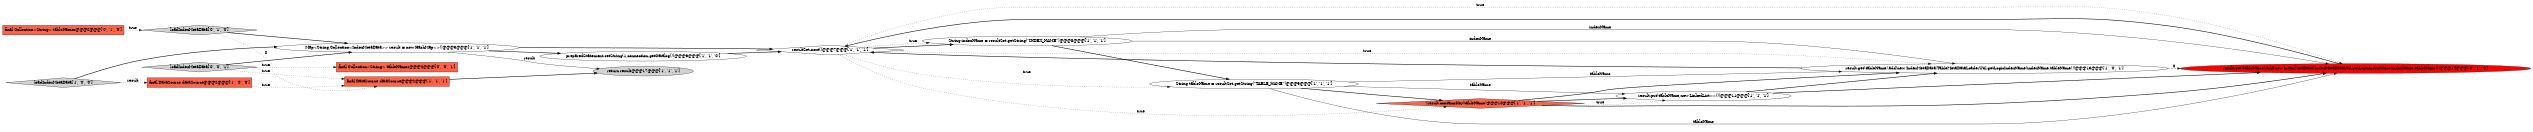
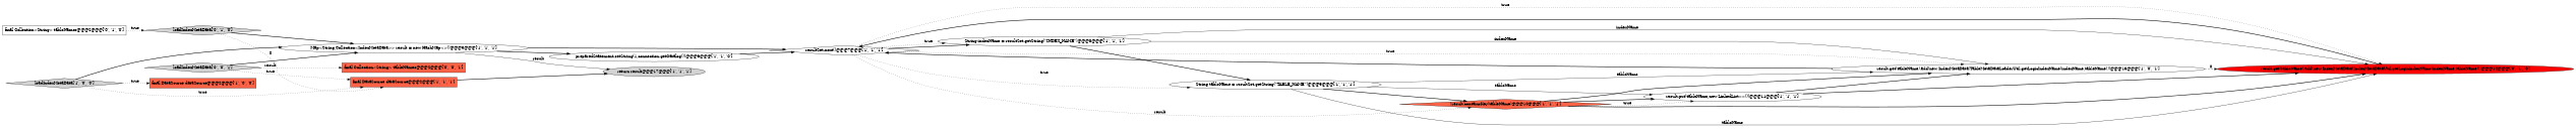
  digraph {
    rankdir=LR
    node [fillcolor=white shape=ellipse style=filled]
    edge [style=bold]
    n1 [fillcolor=tomato label="final Collection<String> tableNames@@@2@@@['0', '0', '1']" shape=box]
    n2 [fillcolor=red label="result.get(tableName).add(new IndexMetaData(IndexMetaDataUtil.getLogicIndexName(indexName,tableName)))@@@14@@@['0', '1', '0']"]
    n3 [label="resultSet.next()@@@7@@@['1', '1', '1']" shape=diamond]
    n4 [label="result.get(tableName).add(new IndexMetaData(TableMetaDataLoaderUtil.getLogicIndexName(indexName,tableName)))@@@13@@@['1', '0', '1']"]
    n5 [label="String indexName = resultSet.getString(\"INDEX_NAME\")@@@8@@@['1', '1', '1']"]
    n6 [label="String tableName = resultSet.getString(\"TABLE_NAME\")@@@9@@@['1', '1', '1']"]
    n7 [fillcolor=tomato label="!result.containsKey(tableName)@@@10@@@['1', '1', '1']" shape=diamond]
    n8 [label="result.put(tableName,new LinkedList<>())@@@11@@@['1', '1', '1']"]
    n9 [fillcolor=lightgray label="loadIndexMetaData['0', '0', '1']" shape=diamond]
    n10 [label="Map<String,Collection<IndexMetaData>> result = new HashMap<>()@@@3@@@['1', '1', '1']"]
    n11 [fillcolor=tomato label="final DataSource dataSource@@@2@@@['1', '1', '1']" shape=box]
    n12 [label="preparedStatement.setString(1,connection.getCatalog())@@@6@@@['1', '1', '0']"]
    n13 [fillcolor=lightgray label="return result@@@17@@@['1', '1', '1']"]
    n14 [fillcolor=tomato label="final DataSource dataSource@@@2@@@['1', '0', '0']" shape=box]
    n15 [fillcolor=lightgray label="loadIndexMetaData['1', '0', '0']" shape=diamond]
    n16 [fillcolor=lightgray label="loadIndexMetaData['0', '1', '0']" shape=diamond]
-   n17 [fillcolor=tomato label="final Collection<String> tableNames@@@2@@@['0', '1', '0']" shape=box]
+   n17 [label="final Collection<String> tableNames@@@2@@@['0', '1', '0']" shape=box]
    n2 -> n3
    n3 -> n2 [label=true style=dotted]
    n3 -> n4 [label=true style=dotted]
    n3 -> n5
    n3 -> n5 [label=true style=dotted]
    n3 -> n6 [label=true style=dotted]
-   n3 -> n7 [label=true style=dotted]
+   n3 -> n7 [label=result style=dotted]
    n4 -> n2 [label=0 style=dashed]
    n4 -> n3
    n5 -> n2 [label=indexName style=solid]
    n5 -> n4 [label=indexName style=solid]
    n5 -> n6
    n6 -> n2 [label=tableName style=solid]
    n6 -> n4 [label=tableName style=solid]
    n6 -> n7
    n6 -> n8 [label=tableName style=solid]
    n7 -> n2
    n7 -> n4
    n7 -> n8
    n7 -> n8 [label=true style=dotted]
    n8 -> n2
    n8 -> n4
-   n9 -> n1 [label=true style=dotted]
+   n9 -> n1 [label=result style=dotted]
    n9 -> n10
    n9 -> n11 [label=true style=dotted]
    n10 -> n3
    n10 -> n12
    n10 -> n13 [label=result style=solid]
    n11 -> n13
    n12 -> n3
    n15 -> n10
-   n14 -> n11 [label=true style=dotted]
-   n15 -> n14 [label=result style=dotted]
+   n15 -> n11 [label=true style=dotted]
+   n15 -> n14 [label=true style=dotted]
    n16 -> n10
    n16 -> n11 [label=0 style=dotted]
    n17 -> n16 [label=true style=dotted]
  }
